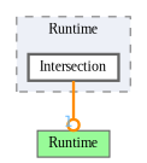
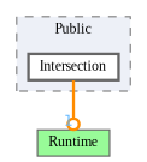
  digraph {
    compound=true
    fontname="Liberation Serif"
    node [color=gray40 fontname="Liberation Serif" fontsize=10 shape=box]
    n1 [fillcolor=white height=0.2 label=Intersection style="filled,bold" width=0.4]
    n2 [fillcolor=palegreen height=0.2 label=Runtime style=filled width=0.4]
    subgraph cluster_1 {
      bgcolor="#edf0f7"
      fontsize=10
-     label=Runtime
+     label=Public
      pencolor=grey50
      style="filled,dashed"
      n1
    }
    n1 -> n2 [color=darkorange fontcolor=steelblue1 fontname="Liberation Serif" fontsize=10 headlabel=1 labeldistance=1.5 labelfontname=Helvetica labelfontsize=10 style=bold arrowhead=odot]
  }
